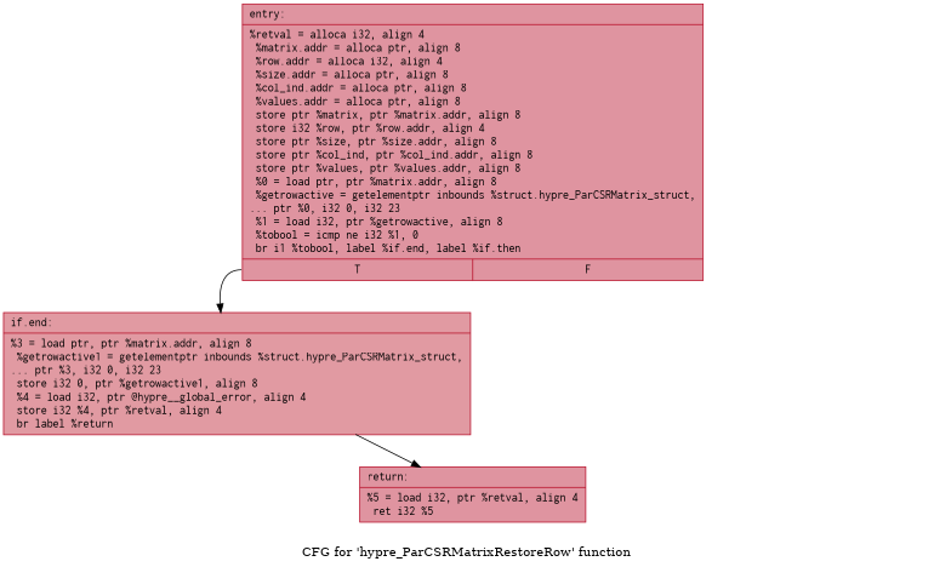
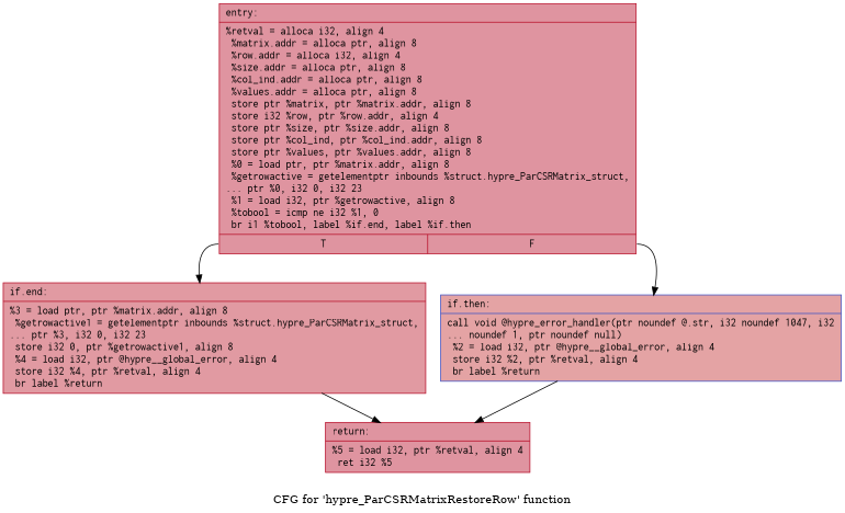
  digraph {
    label="CFG for 'hypre_ParCSRMatrixRestoreRow' function"
    node [color="#b70d28ff" fillcolor="#b70d2870" fontname=Courier shape=record style=filled]
    n1 [label="{entry:\l|  %retval = alloca i32, align 4\l  %matrix.addr = alloca ptr, align 8\l  %row.addr = alloca i32, align 4\l  %size.addr = alloca ptr, align 8\l  %col_ind.addr = alloca ptr, align 8\l  %values.addr = alloca ptr, align 8\l  store ptr %matrix, ptr %matrix.addr, align 8\l  store i32 %row, ptr %row.addr, align 4\l  store ptr %size, ptr %size.addr, align 8\l  store ptr %col_ind, ptr %col_ind.addr, align 8\l  store ptr %values, ptr %values.addr, align 8\l  %0 = load ptr, ptr %matrix.addr, align 8\l  %getrowactive = getelementptr inbounds %struct.hypre_ParCSRMatrix_struct,\l... ptr %0, i32 0, i32 23\l  %1 = load i32, ptr %getrowactive, align 8\l  %tobool = icmp ne i32 %1, 0\l  br i1 %tobool, label %if.end, label %if.then\l|{<s0>T|<s1>F}}"]
    n2 [fillcolor="#bb1b2c70" label="{if.end:\l|  %3 = load ptr, ptr %matrix.addr, align 8\l  %getrowactive1 = getelementptr inbounds %struct.hypre_ParCSRMatrix_struct,\l... ptr %3, i32 0, i32 23\l  store i32 0, ptr %getrowactive1, align 8\l  %4 = load i32, ptr @hypre__global_error, align 4\l  store i32 %4, ptr %retval, align 4\l  br label %return\l}"]
+   n3 [color="#3d50c3ff" fillcolor="#c32e3170" label="{if.then:\l|  call void @hypre_error_handler(ptr noundef @.str, i32 noundef 1047, i32\l... noundef 1, ptr noundef null)\l  %2 = load i32, ptr @hypre__global_error, align 4\l  store i32 %2, ptr %retval, align 4\l  br label %return\l}"]
    n4 [label="{return:\l|  %5 = load i32, ptr %retval, align 4\l  ret i32 %5\l}"]
    n1 -> n2 [tailport=s0]
+   n1 -> n3 [tailport=s1]
    n2 -> n4
+   n3 -> n4
  }
